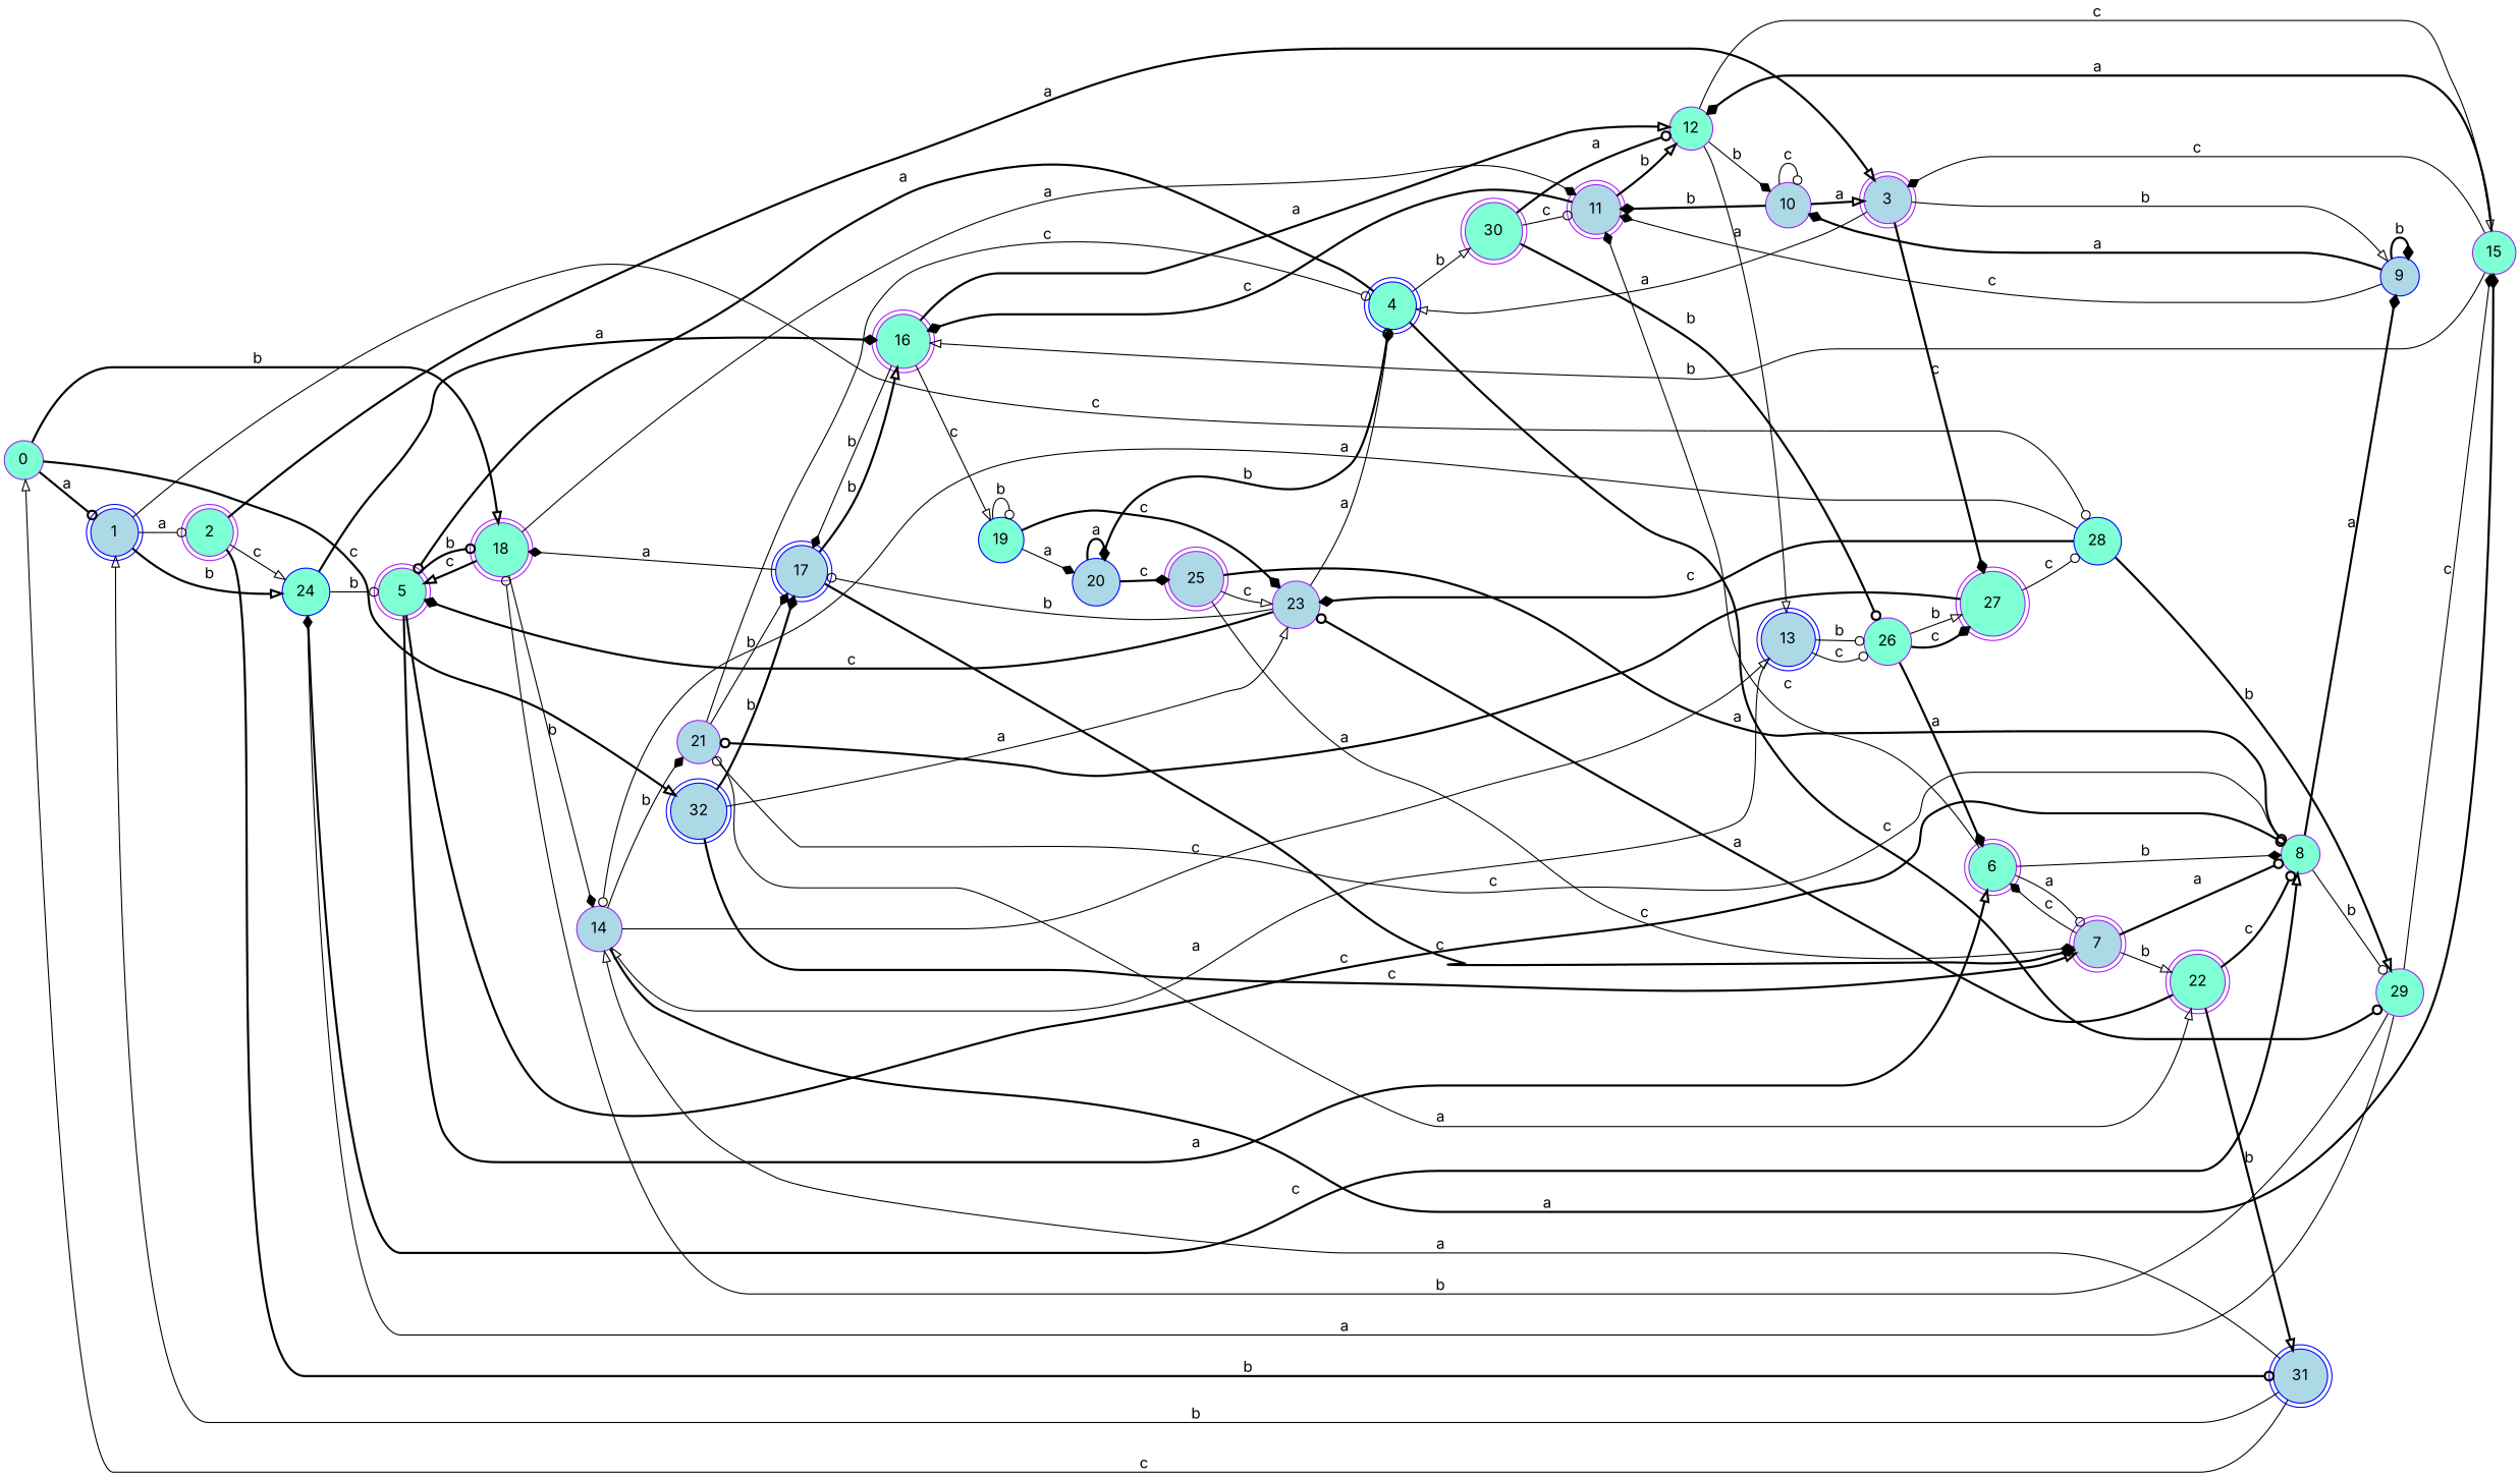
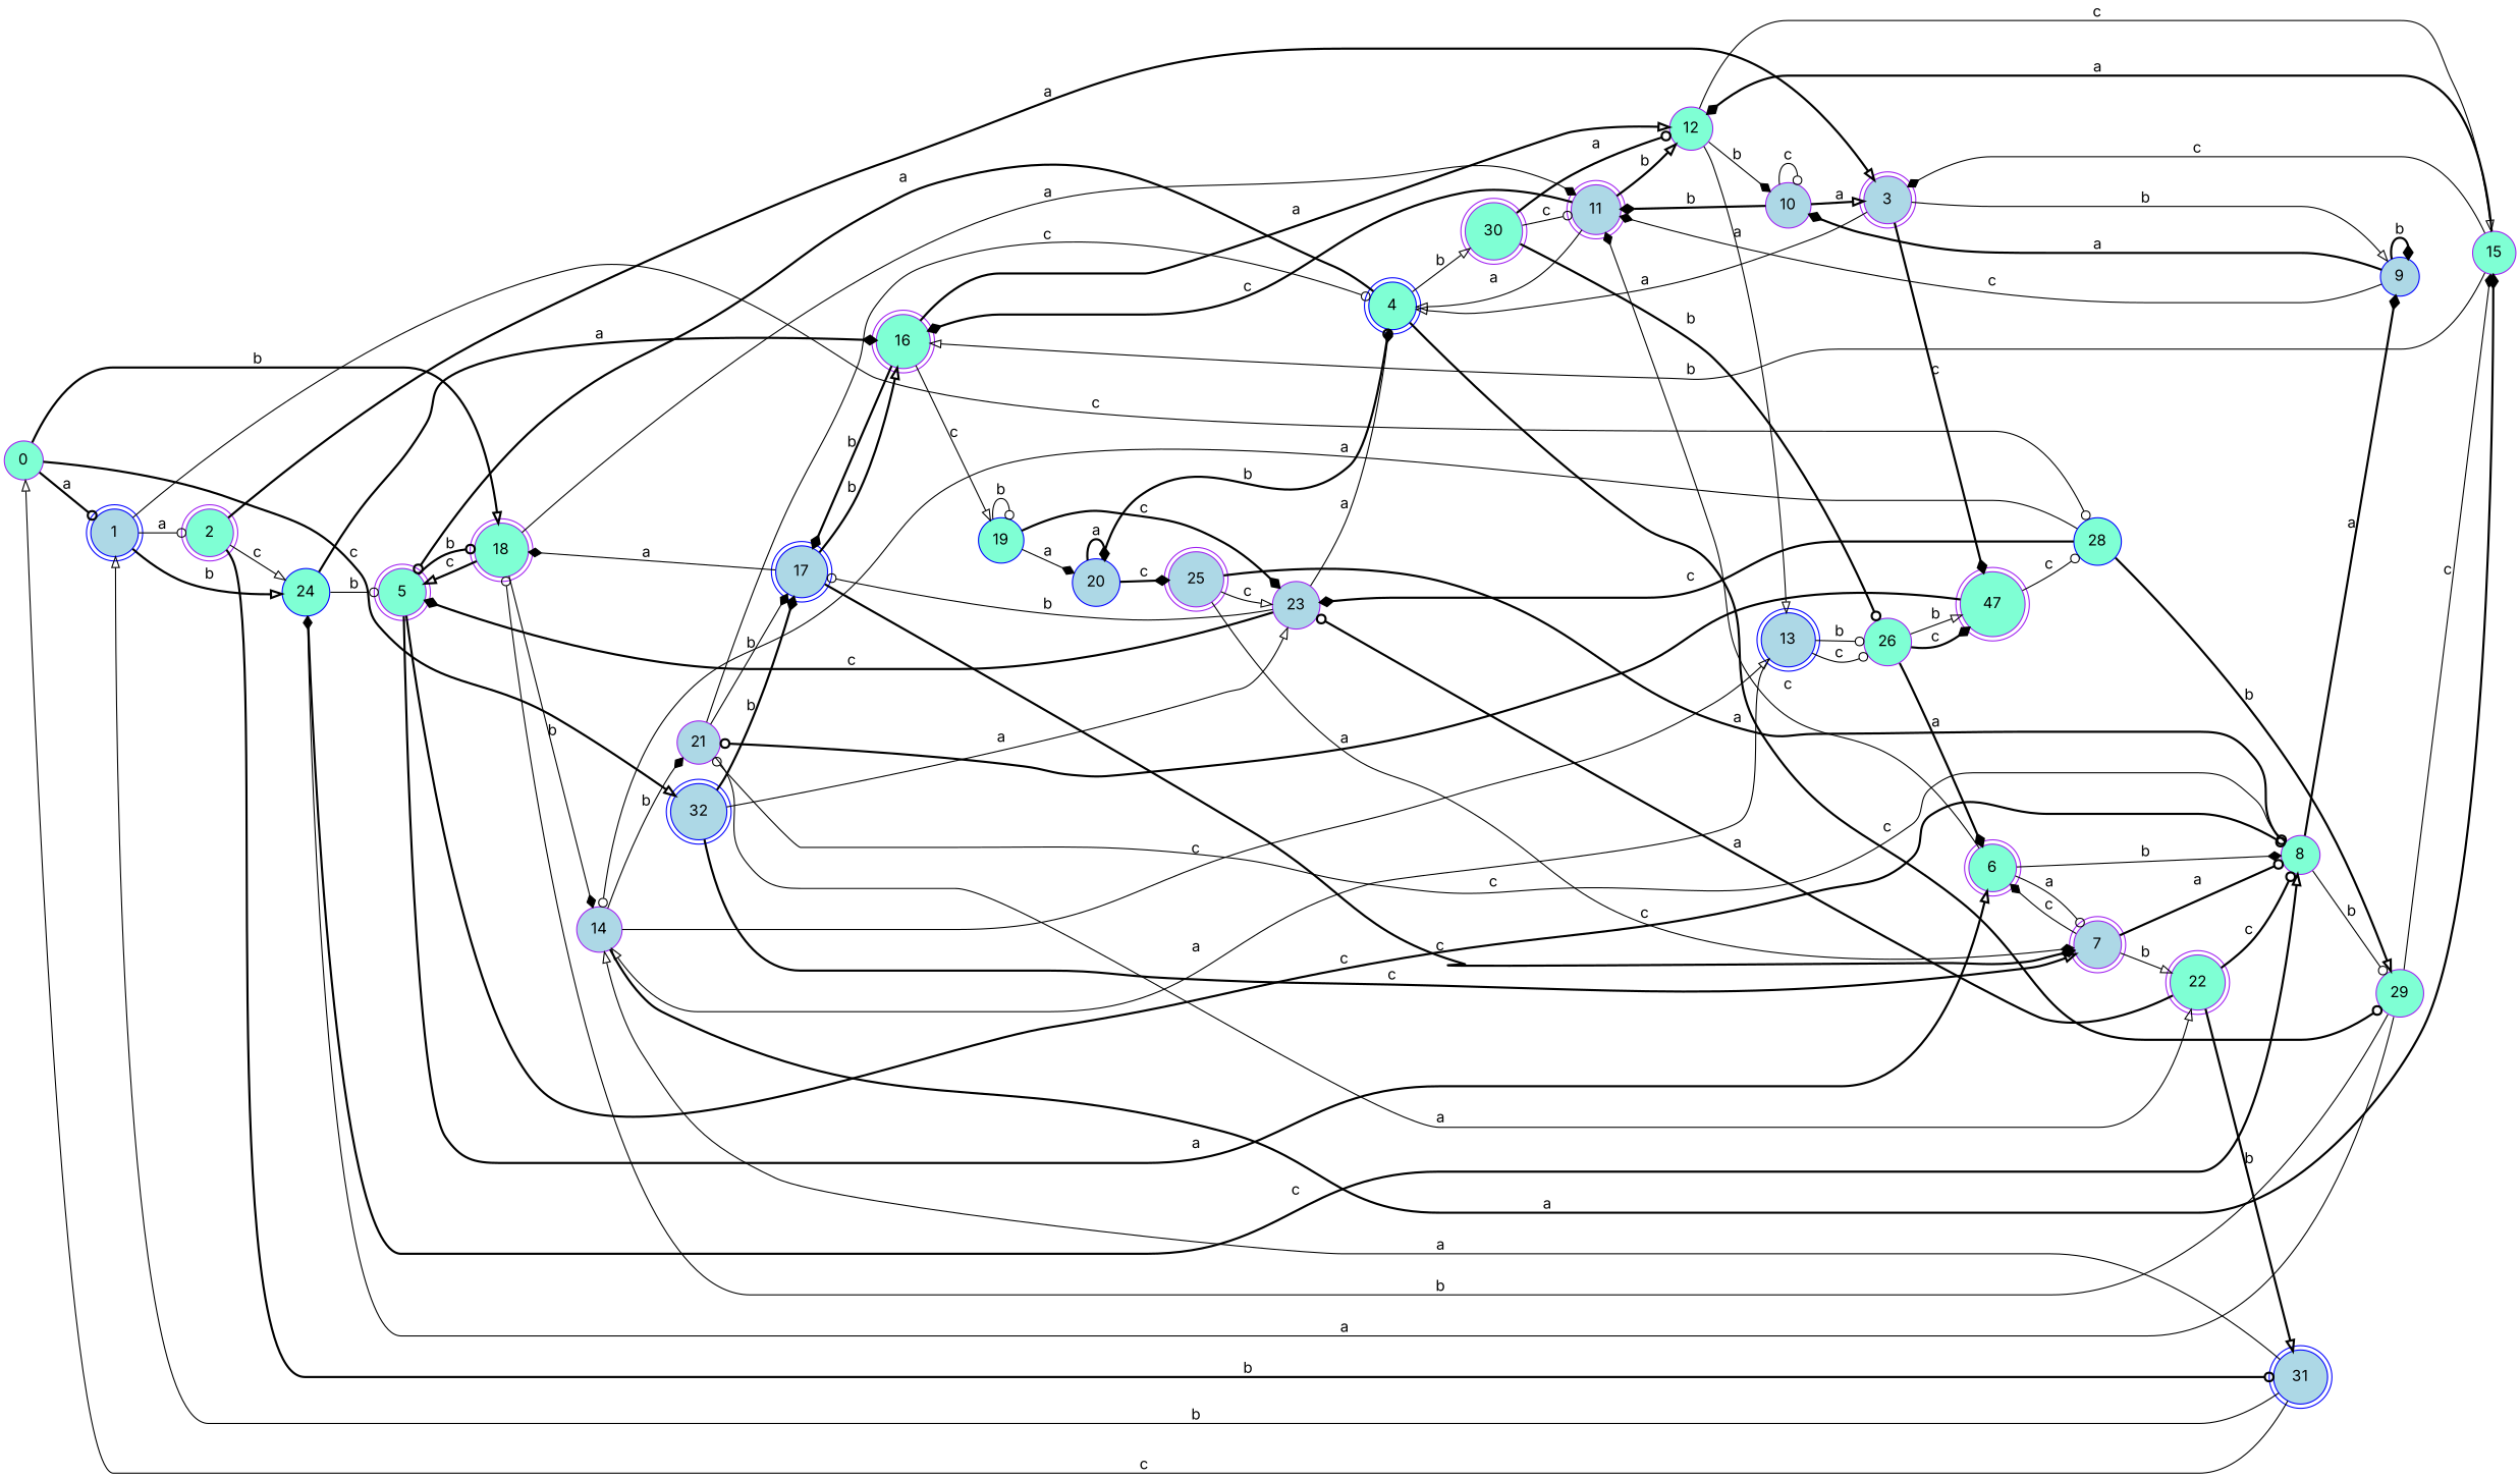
  digraph {
    fontname=Inter
    rankdir=LR
    node [color=purple fillcolor=aquamarine fontname=Inter shape=doublecircle style="rounded,filled"]
    edge [arrowhead=diamond fontname=Inter style=solid]
    n1 [label=0 shape=circle style=filled]
    n2 [color=blue fillcolor=lightblue label=1]
    n3 [label=18]
    n4 [color=blue fillcolor=lightblue label=32]
    n5 [label=2]
    n6 [color=blue label=24 shape=circle style=filled]
    n7 [color=blue label=28 shape=circle style=filled]
    n8 [label=5]
    n9 [fillcolor=lightblue label=11]
    n10 [fillcolor=lightblue label=14 shape=circle style=filled]
    n11 [fillcolor=lightblue label=7]
    n12 [color=blue fillcolor=lightblue label=17]
    n13 [fillcolor=lightblue label=23 shape=circle style=filled]
    n14 [fillcolor=lightblue label=3]
    n15 [color=blue fillcolor=lightblue label=31]
    n16 [label=8 shape=circle style=filled]
    n17 [label=16]
    n18 [label=29 shape=circle style=filled]
    n19 [color=blue label=4]
    n20 [color=blue fillcolor=lightblue label=9 shape=circle style=filled]
-   n21 [label=27]
+   n21 [label=47]
    n22 [label=30]
    n23 [fillcolor=lightblue label=10 shape=circle style=filled]
    n24 [fillcolor=lightblue label=21 shape=circle style=filled]
    n25 [label=6]
    n26 [label=15 shape=circle style=filled]
    n27 [label=12 shape=circle style=filled]
    n28 [label=26 shape=circle style=filled]
    n29 [label=22]
    n30 [color=blue fillcolor=lightblue label=13]
    n31 [color=blue label=19 shape=circle style=filled]
    n32 [color=blue fillcolor=lightblue label=20 shape=circle style=filled]
    n33 [fillcolor=lightblue label=25]
    n1 -> n2 [arrowhead=odot label=a style=bold]
    n1 -> n3 [arrowhead=onormal label=b style=bold]
    n1 -> n4 [arrowhead=onormal label=c style=bold]
    n2 -> n5 [arrowhead=odot label=a]
    n2 -> n6 [arrowhead=onormal label=b style=bold]
    n2 -> n7 [arrowhead=odot label=c]
    n3 -> n8 [arrowhead=onormal label=c style=bold]
    n3 -> n9 [label=a]
    n3 -> n10 [label=b]
    n4 -> n11 [arrowhead=onormal label=c style=bold]
    n4 -> n12 [label=b style=bold]
    n4 -> n13 [arrowhead=onormal label=a]
    n5 -> n6 [arrowhead=onormal label=c]
    n5 -> n14 [arrowhead=onormal label=a style=bold]
    n5 -> n15 [arrowhead=odot label=b style=bold]
    n6 -> n8 [arrowhead=odot label=b]
    n6 -> n16 [arrowhead=onormal label=c style=bold]
    n6 -> n17 [label=a style=bold]
    n7 -> n10 [arrowhead=odot label=a]
    n7 -> n13 [label=c style=bold]
    n7 -> n18 [arrowhead=onormal label=b style=bold]
    n8 -> n3 [arrowhead=odot label=b style=bold]
    n8 -> n16 [arrowhead=odot label=c style=bold]
    n8 -> n25 [arrowhead=onormal label=a style=bold]
    n9 -> n17 [label=c style=bold]
+   n9 -> n19 [arrowhead=onormal label=a]
    n9 -> n27 [arrowhead=onormal label=b style=bold]
    n10 -> n24 [label=b]
    n10 -> n26 [label=a style=bold]
    n10 -> n30 [arrowhead=onormal label=c]
    n11 -> n16 [arrowhead=odot label=a style=bold]
    n11 -> n25 [label=c]
    n11 -> n29 [arrowhead=onormal label=b]
    n12 -> n3 [label=a]
    n12 -> n11 [label=c style=bold]
    n12 -> n17 [arrowhead=onormal label=b style=bold]
    n13 -> n8 [label=c style=bold]
    n13 -> n12 [arrowhead=odot label=b]
    n13 -> n19 [label=a]
    n14 -> n19 [arrowhead=onormal label=a]
    n14 -> n20 [arrowhead=onormal label=b]
    n14 -> n21 [label=c style=bold]
    n15 -> n1 [arrowhead=onormal label=c]
    n15 -> n2 [arrowhead=onormal label=b]
    n15 -> n10 [arrowhead=onormal label=a]
    n16 -> n18 [arrowhead=odot label=b]
    n16 -> n20 [label=a style=bold]
    n16 -> n24 [arrowhead=odot label=c]
-   n17 -> n12 [label=b]
+   n17 -> n12 [label=b style=bold]
    n17 -> n27 [arrowhead=onormal label=a style=bold]
    n17 -> n31 [arrowhead=onormal label=c]
    n18 -> n3 [arrowhead=odot label=b]
    n18 -> n6 [label=a]
    n18 -> n26 [label=c]
    n19 -> n8 [arrowhead=odot label=a style=bold]
    n19 -> n18 [arrowhead=odot label=c style=bold]
    n19 -> n22 [arrowhead=onormal label=b]
    n20 -> n9 [label=c]
    n20 -> n20 [label=b style=bold]
    n20 -> n23 [label=a style=bold]
    n21 -> n7 [arrowhead=odot label=c]
    n21 -> n24 [arrowhead=odot label=a style=bold]
    n22 -> n9 [arrowhead=odot label=c]
    n22 -> n27 [arrowhead=odot label=a style=bold]
    n22 -> n28 [arrowhead=odot label=b style=bold]
    n23 -> n9 [label=b style=bold]
    n23 -> n14 [arrowhead=onormal label=a style=bold]
    n23 -> n23 [arrowhead=odot label=c]
    n24 -> n12 [label=b]
    n24 -> n19 [arrowhead=odot label=c]
    n24 -> n29 [arrowhead=onormal label=a]
    n25 -> n9 [label=c]
    n25 -> n11 [arrowhead=odot label=a]
    n25 -> n16 [label=b]
    n26 -> n14 [label=c]
    n26 -> n17 [arrowhead=onormal label=b]
    n26 -> n27 [label=a style=bold]
    n27 -> n23 [label=b]
    n27 -> n26 [arrowhead=onormal label=c]
    n27 -> n30 [arrowhead=onormal label=a]
    n28 -> n21 [arrowhead=onormal label=b]
    n28 -> n21 [label=c style=bold]
    n28 -> n25 [label=a style=bold]
    n29 -> n13 [arrowhead=odot label=a style=bold]
    n29 -> n15 [arrowhead=onormal label=b style=bold]
    n29 -> n16 [arrowhead=odot label=c style=bold]
    n30 -> n10 [arrowhead=onormal label=a]
    n30 -> n28 [arrowhead=odot label=b]
    n30 -> n28 [arrowhead=odot label=c]
    n31 -> n13 [label=c style=bold]
    n31 -> n31 [arrowhead=odot label=b]
    n31 -> n32 [label=a]
    n32 -> n19 [arrowhead=odot label=b style=bold]
    n32 -> n32 [label=a style=bold]
    n32 -> n33 [label=c style=bold]
    n33 -> n11 [label=c]
    n33 -> n13 [arrowhead=onormal label=c]
    n33 -> n16 [arrowhead=odot label=a style=bold]
  }
